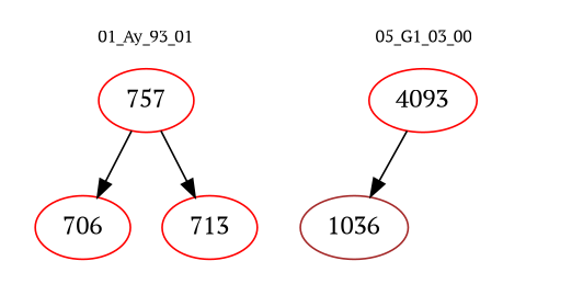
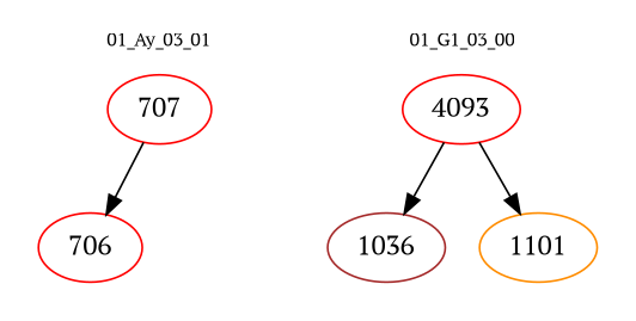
  digraph {
    fontname="PT Serif"
    node [color=red fontname="PT Serif"]
    edge [color=black fontname="PT Serif"]
-   n1 [label=757]
+   n1 [label=707]
    n2 [label=706]
-   n3 [label=713]
    n4 [label=4093]
    n5 [color=brown label=1036]
+   n6 [color=darkorange label=1101]
    subgraph cluster_1 {
      color=white
      fontsize=10
-     label="01_Ay_93_01"
+     label="01_Ay_03_01"
      n1
      n2
-     n3
    }
    subgraph cluster_2 {
      color=white
      fontsize=10
-     label="05_G1_03_00"
+     label="01_G1_03_00"
      n4
      n5
+     n6
    }
    n1 -> n2
-   n1 -> n3
    n4 -> n5
+   n4 -> n6
  }
